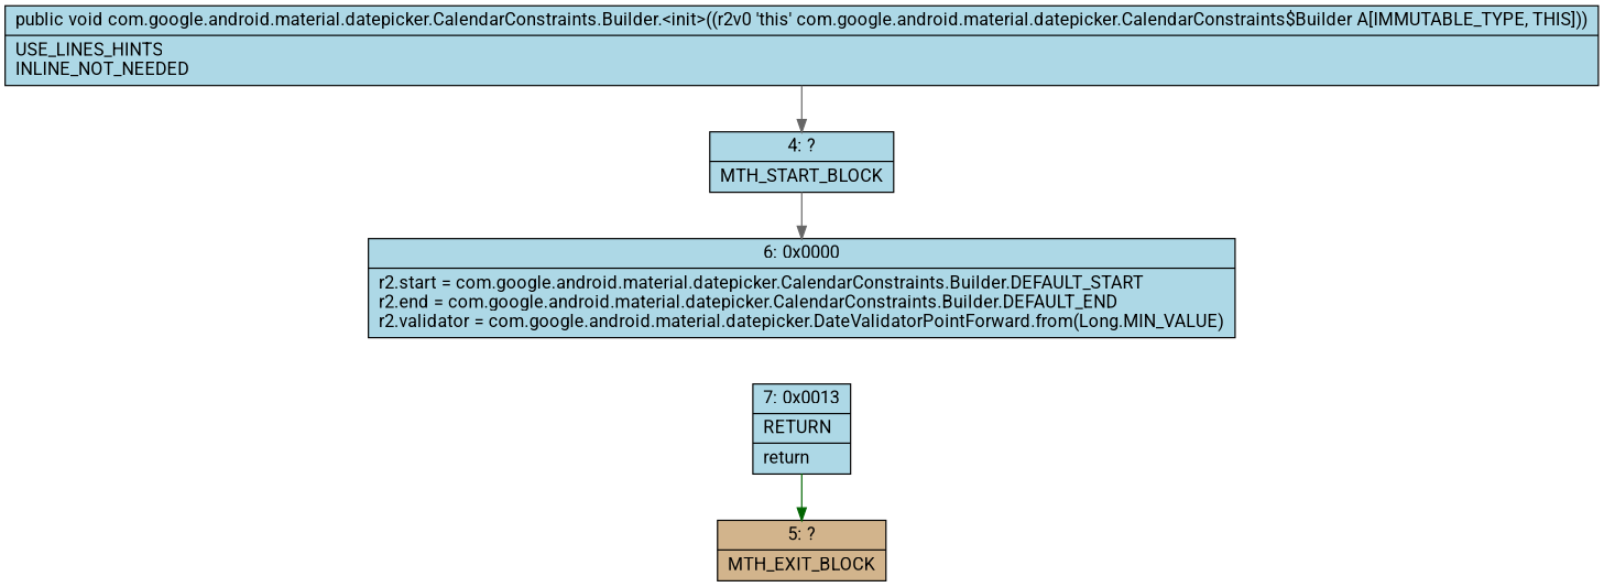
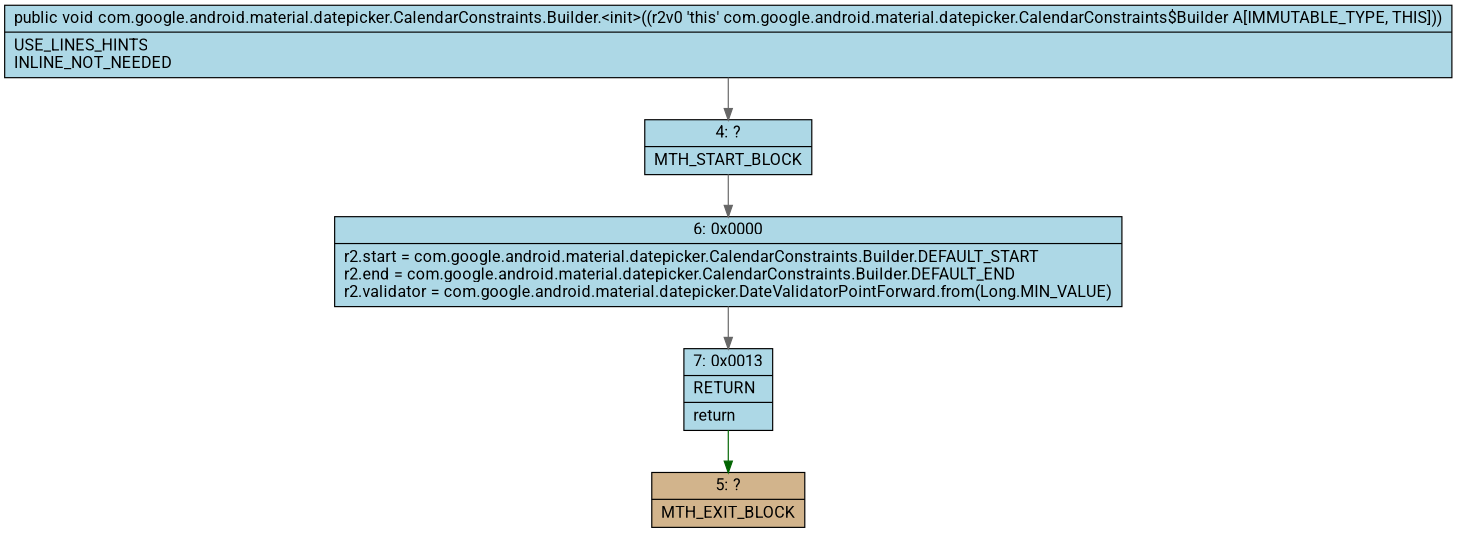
  digraph {
    fontname=Roboto
    node [fillcolor=lightblue fontname=Roboto shape=record style=filled]
    edge [color=gray40 fontname=Roboto]
    n1 [label="{4\:\ ?|MTH_START_BLOCK\l}"]
    n2 [label="{6\:\ 0x0000|r2.start = com.google.android.material.datepicker.CalendarConstraints.Builder.DEFAULT_START\lr2.end = com.google.android.material.datepicker.CalendarConstraints.Builder.DEFAULT_END\lr2.validator = com.google.android.material.datepicker.DateValidatorPointForward.from(Long.MIN_VALUE)\l}"]
    n3 [label="{7\:\ 0x0013|RETURN\l|return\l}"]
    n4 [fillcolor=tan label="{5\:\ ?|MTH_EXIT_BLOCK\l}"]
    n5 [label="{public void com.google.android.material.datepicker.CalendarConstraints.Builder.\<init\>((r2v0 'this' com.google.android.material.datepicker.CalendarConstraints$Builder A[IMMUTABLE_TYPE, THIS]))  | USE_LINES_HINTS\lINLINE_NOT_NEEDED\l}"]
    n1 -> n2
+   n2 -> n3
    n3 -> n4 [color=darkgreen]
    n5 -> n1
  }
